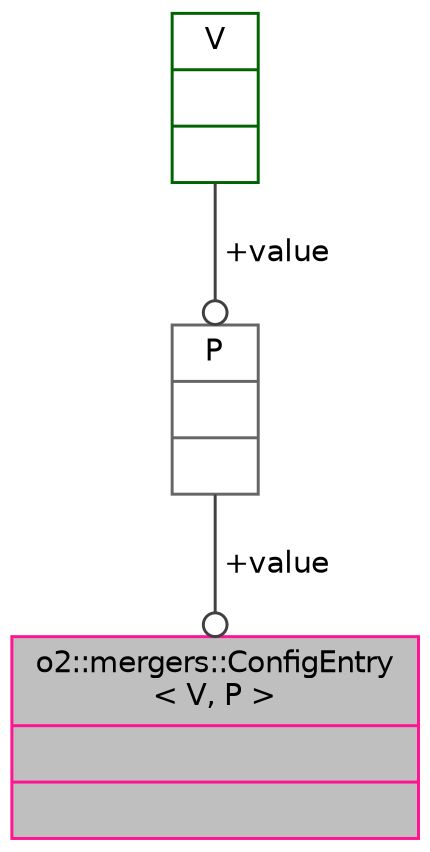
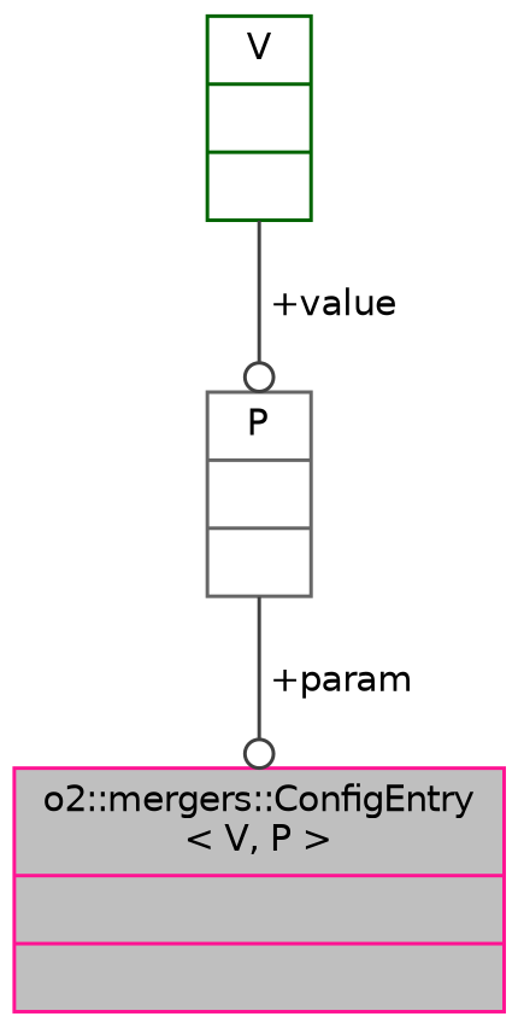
  digraph {
    node [fontname=Helvetica fontsize=10 shape=record]
    edge [arrowhead=odot color=grey25 fontname=Helvetica fontsize=10 labelfontname=Helvetica labelfontsize=10 style=solid]
    n1 [color=deeppink fillcolor=grey75 fontcolor=black height=0.2 label="{o2::mergers::ConfigEntry\l\< V, P \>\n||}" style=filled width=0.4]
    n2 [color=darkgreen height=0.2 label="{V\n||}" width=0.4]
    n3 [color=gray40 height=0.2 label="{P\n||}" width=0.4]
    n2 -> n3 [label=" +value"]
-   n3 -> n1 [label=" +value"]
+   n3 -> n1 [label=" +param"]
  }
